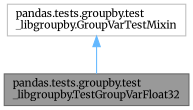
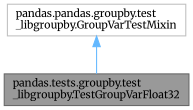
  digraph {
    fontname=Merriweather
    node [fontname=Merriweather fontsize=10 shape=box style=filled]
    n1 [color=gray40 fillcolor=grey60 fontcolor=black height=0.2 label="pandas.tests.groupby.test\l_libgroupby.TestGroupVarFloat32" width=0.4]
-   n2 [color=grey75 fillcolor=white height=0.2 label="pandas.tests.groupby.test\l_libgroupby.GroupVarTestMixin" width=0.4]
+   n2 [color=grey75 fillcolor=white height=0.2 label="pandas.pandas.groupby.test\l_libgroupby.GroupVarTestMixin" width=0.4]
    n2 -> n1 [color=steelblue1 dir=back fontname=Merriweather fontsize=10 labelfontname=Helvetica labelfontsize=10 style=solid]
  }
